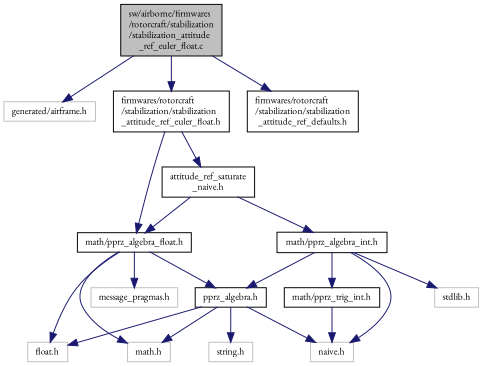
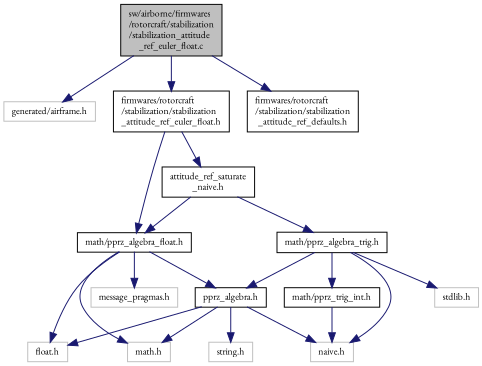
  digraph {
    fontname="EB Garamond"
    node [color=black fillcolor=white fontname="EB Garamond" fontsize=10 shape=record style=filled]
    edge [color=midnightblue fontname="EB Garamond" fontsize=10 labelfontname=FreeSans labelfontsize=10 style=solid]
    n1 [fillcolor=grey75 fontcolor=black height=0.2 label="sw/airborne/firmwares\l/rotorcraft/stabilization\l/stabilization_attitude\l_ref_euler_float.c" width=0.4]
    n2 [color=grey75 height=0.2 label="generated/airframe.h" width=0.4]
    n3 [height=0.2 label="firmwares/rotorcraft\l/stabilization/stabilization\l_attitude_ref_euler_float.h" width=0.4]
    n4 [height=0.2 label="firmwares/rotorcraft\l/stabilization/stabilization\l_attitude_ref_defaults.h" width=0.4]
    n5 [height=0.2 label="math/pprz_algebra_float.h" width=0.4]
    n6 [height=0.2 label="attitude_ref_saturate\l_naive.h" width=0.4]
    n7 [height=0.2 label="pprz_algebra.h" width=0.4]
    n8 [color=grey75 height=0.2 label="float.h" width=0.4]
    n9 [color=grey75 height=0.2 label="math.h" width=0.4]
    n10 [color=grey75 height=0.2 label="message_pragmas.h" width=0.4]
-   n11 [height=0.2 label="math/pprz_algebra_int.h" width=0.4]
+   n11 [height=0.2 label="math/pprz_algebra_trig.h" width=0.4]
    n12 [color=grey75 height=0.2 label="string.h" width=0.4]
    n13 [color=grey75 height=0.2 label="naive.h" width=0.4]
    n14 [height=0.2 label="math/pprz_trig_int.h" width=0.4]
    n15 [color=grey75 height=0.2 label="stdlib.h" width=0.4]
    n1 -> n2
    n1 -> n3
    n1 -> n4
    n3 -> n5
    n3 -> n6
    n5 -> n7
    n5 -> n8
    n5 -> n9
    n5 -> n10
    n6 -> n5
    n6 -> n11
    n7 -> n8
    n7 -> n9
    n7 -> n12
    n7 -> n13
    n11 -> n7
    n11 -> n13
    n11 -> n14
    n11 -> n15
    n14 -> n13
  }
